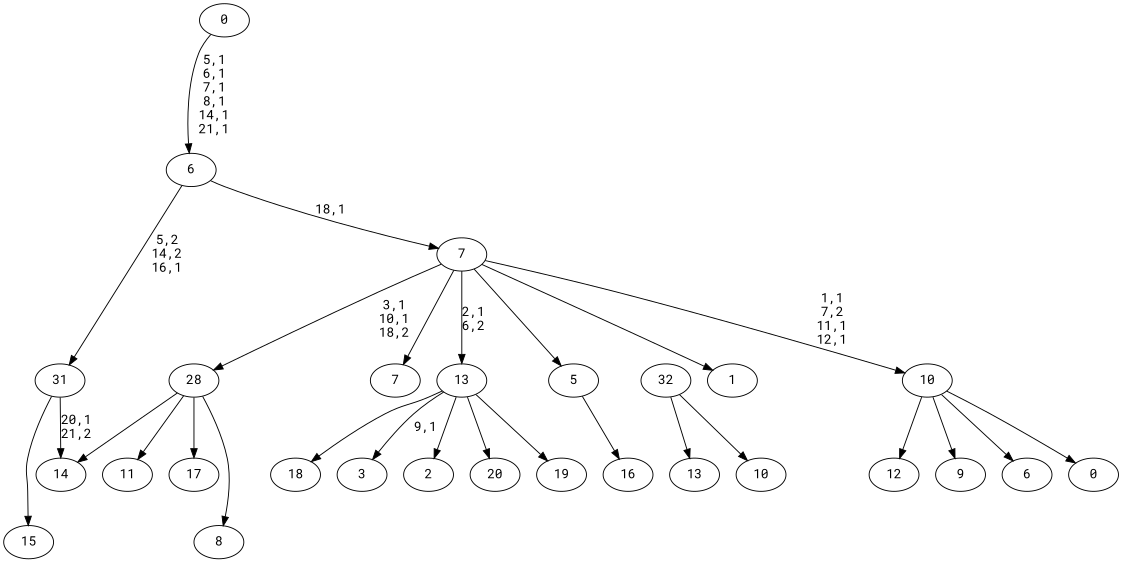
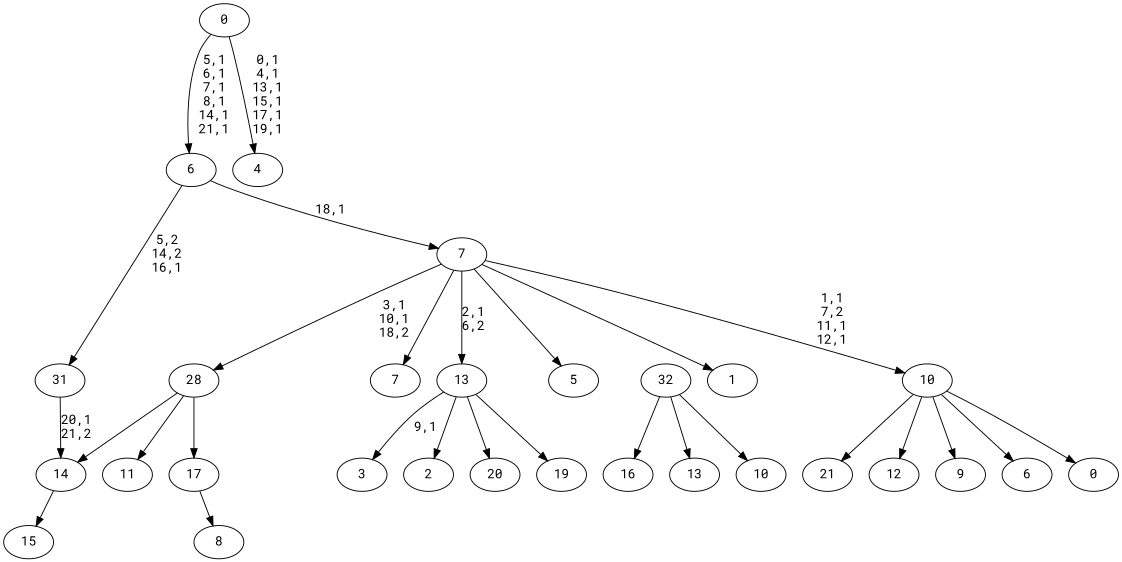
  digraph {
    fontname="Roboto Mono"
    node [fontname="Roboto Mono"]
    edge [fontname="Roboto Mono"]
+   n1 [label=21]
    n2 [label=20]
    n3 [label=19]
-   n4 [label=18]
    n5 [label=17]
    n6 [label=16]
    n7 [label=15]
    n8 [label=14]
    n9 [label=13]
    n10 [label=12]
    n11 [label=11]
    n12 [label=10]
    32
    31
    n15 [label=9]
    n16 [label=8]
    28
    n18 [label=7]
    n19 [label=6]
    n20 [label=5]
+   n21 [label=4]
    n22 [label=3]
    n23 [label=2]
    13
    n25 [label=1]
    n26 [label=0]
    10
    7
    6
    0
-   n20 -> n6
+   32 -> n6
    32 -> n9
    32 -> n12
-   31 -> n7
+   n8 -> n7
    31 -> n8 [label="20,1\n21,2"]
    28 -> n5
    28 -> n8
    28 -> n11
-   28 -> n16
+   n5 -> n16
    13 -> n2
    13 -> n3
-   13 -> n4
    13 -> n22 [label="9,1"]
    13 -> n23
+   10 -> n1
    10 -> n10
    10 -> n15
    10 -> n19
    10 -> n26
    7 -> 28 [label="3,1\n10,1\n18,2"]
    7 -> n18
    7 -> n20
    7 -> 13 [label="2,1\n6,2"]
    7 -> n25
    7 -> 10 [label="1,1\n7,2\n11,1\n12,1"]
    6 -> 31 [label="5,2\n14,2\n16,1"]
    6 -> 7 [label="18,1"]
+   0 -> n21 [label="0,1\n4,1\n13,1\n15,1\n17,1\n19,1"]
    0 -> 6 [label="5,1\n6,1\n7,1\n8,1\n14,1\n21,1"]
  }
